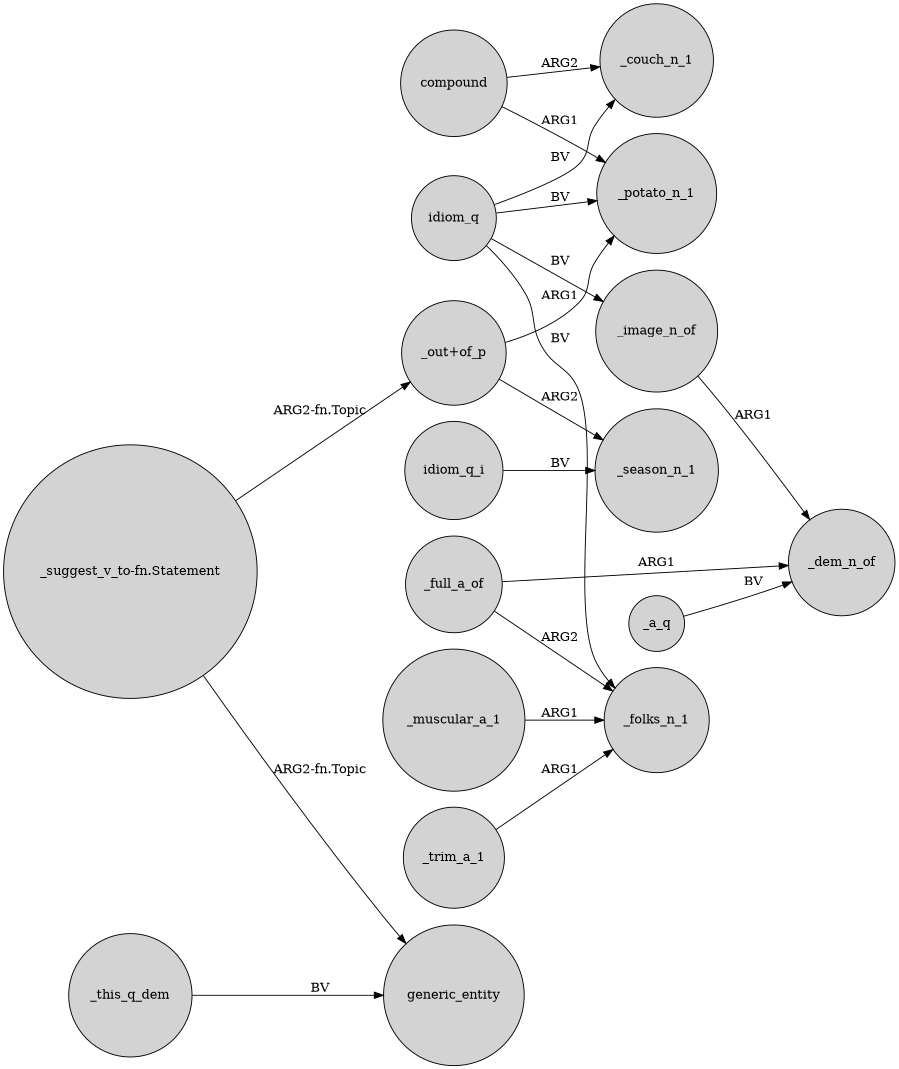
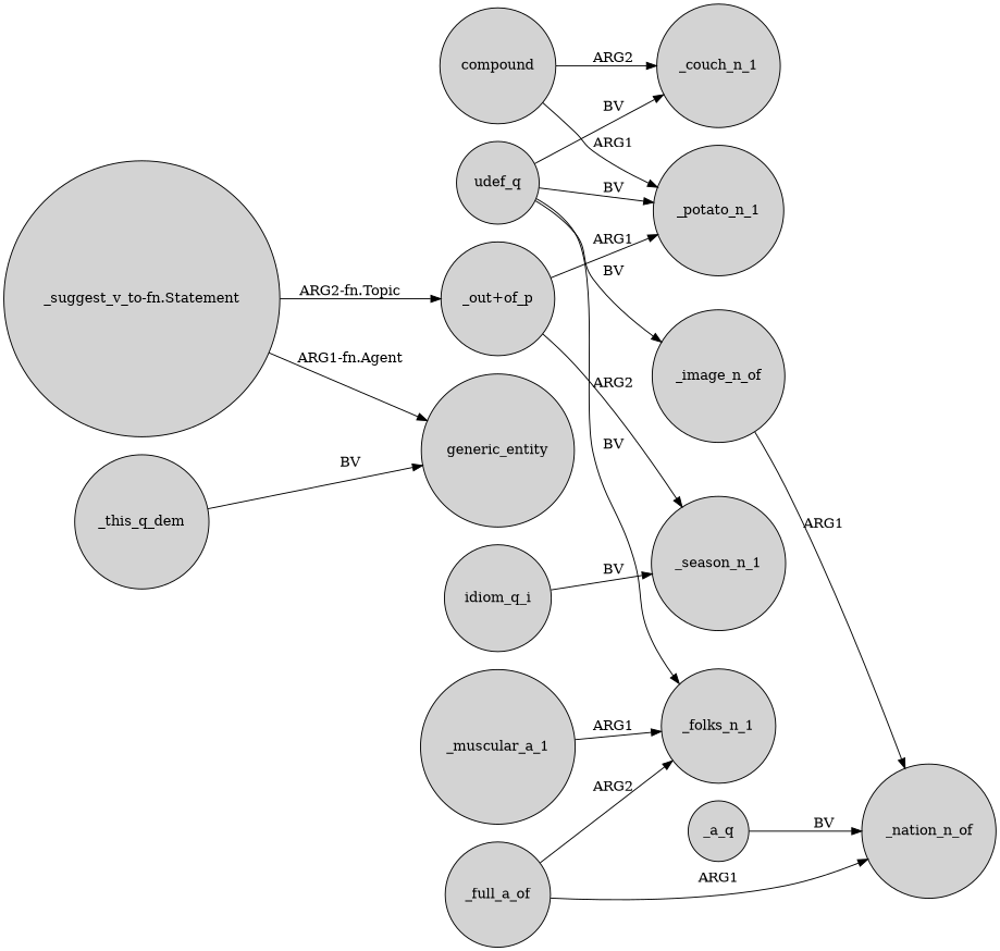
  digraph {
    rankdir=LR
    node [shape=circle style=filled]
    compound
    _potato_n_1
    _couch_n_1
-   udef_q [label=idiom_q]
+   udef_q
    _folks_n_1
    _image_n_of
-   _nation_n_of [label=_dem_n_of]
+   _nation_n_of
    _full_a_of
    idiom_q_i
    _season_n_1
-   _trim_a_1
    _a_q
    _this_q_dem
    generic_entity
    "_suggest_v_to-fn.Statement"
    "_out+of_p"
    _muscular_a_1
    compound -> _potato_n_1 [label=ARG1]
    compound -> _couch_n_1 [label=ARG2]
    udef_q -> _potato_n_1 [label=BV]
    udef_q -> _couch_n_1 [label=BV]
    udef_q -> _folks_n_1 [label=BV]
    udef_q -> _image_n_of [label=BV]
    _image_n_of -> _nation_n_of [label=ARG1]
    _full_a_of -> _folks_n_1 [label=ARG2]
    _full_a_of -> _nation_n_of [label=ARG1]
    idiom_q_i -> _season_n_1 [label=BV]
-   _trim_a_1 -> _folks_n_1 [label=ARG1]
    _a_q -> _nation_n_of [label=BV]
    _this_q_dem -> generic_entity [label=BV]
-   "_suggest_v_to-fn.Statement" -> generic_entity [label="ARG2-fn.Topic"]
+   "_suggest_v_to-fn.Statement" -> generic_entity [label="ARG1-fn.Agent"]
    "_suggest_v_to-fn.Statement" -> "_out+of_p" [label="ARG2-fn.Topic"]
    "_out+of_p" -> _potato_n_1 [label=ARG1]
    "_out+of_p" -> _season_n_1 [label=ARG2]
    _muscular_a_1 -> _folks_n_1 [label=ARG1]
  }
